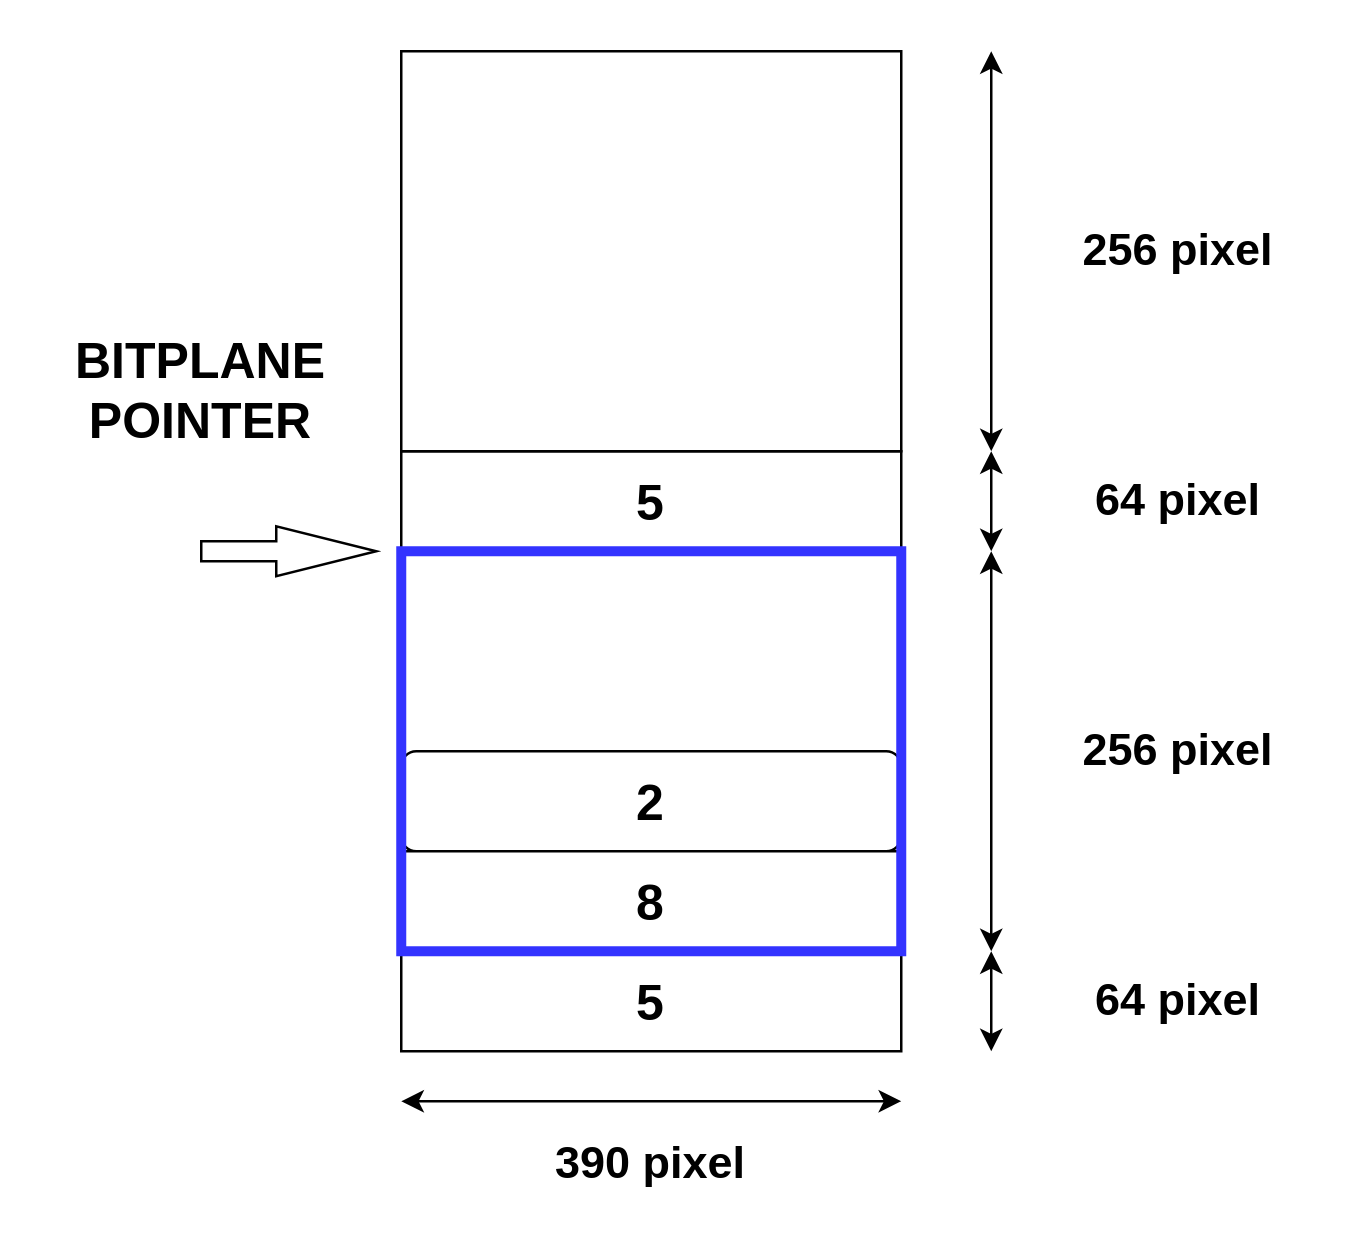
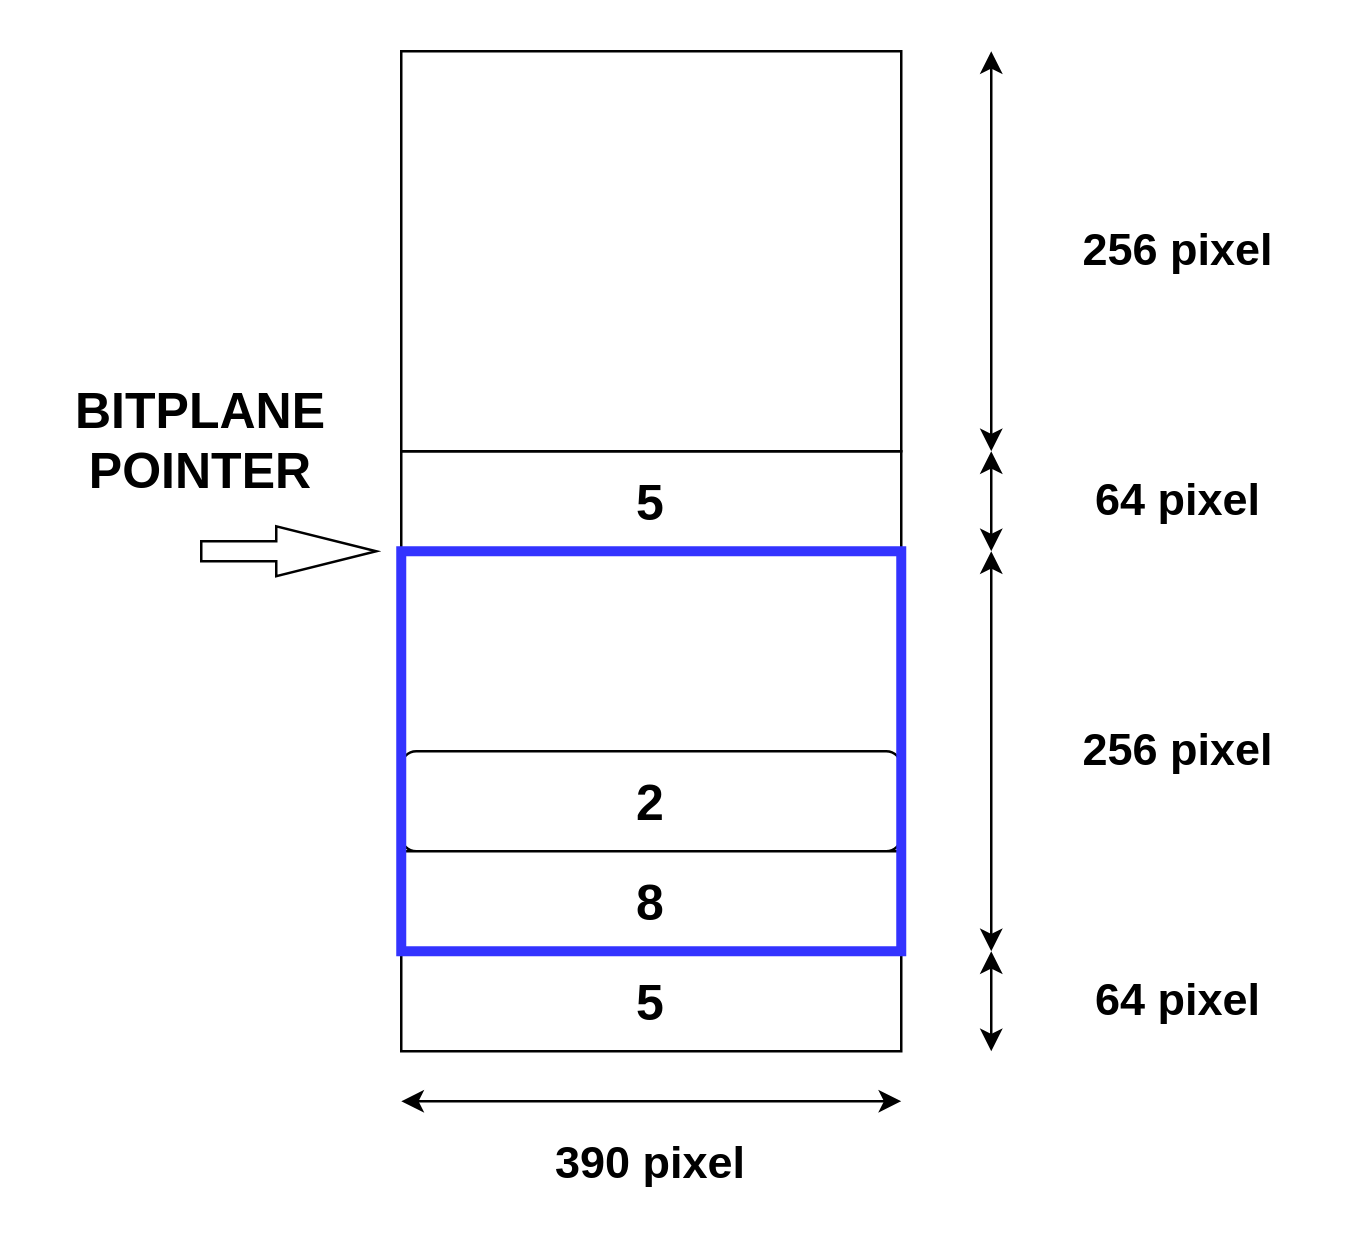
  <mxCell id="0" />
  <mxCell id="1" parent="0" />
  <mxCell id="2" value="&lt;b&gt;&lt;font style=&quot;font-size: 20px;&quot;&gt;2&lt;/font&gt;&lt;/b&gt;" style="whiteSpace=wrap;html=1;rounded=1;" vertex="1" parent="1"><mxGeometry x="160" y="300" width="200" height="40" as="geometry" /></mxCell>
  <mxCell id="3" value="&lt;b&gt;&lt;font style=&quot;font-size: 20px;&quot;&gt;8&lt;/font&gt;&lt;/b&gt;" style="rounded=0;whiteSpace=wrap;html=1;" vertex="1" parent="1"><mxGeometry x="160" y="340" width="200" height="40" as="geometry" /></mxCell>
  <mxCell id="4" value="&lt;b&gt;&lt;font style=&quot;font-size: 20px;&quot;&gt;5&lt;/font&gt;&lt;/b&gt;" style="rounded=0;whiteSpace=wrap;html=1;" vertex="1" parent="1"><mxGeometry x="160" y="180" width="200" height="40" as="geometry" /></mxCell>
  <mxCell id="5" value="&lt;b&gt;&lt;font style=&quot;font-size: 20px;&quot;&gt;5&lt;/font&gt;&lt;/b&gt;" style="rounded=0;whiteSpace=wrap;html=1;" vertex="1" parent="1"><mxGeometry x="160" y="380" width="200" height="40" as="geometry" /></mxCell>
  <mxCell id="6" value="" style="rounded=0;whiteSpace=wrap;html=1;strokeWidth=4;strokeColor=#3333FF;fillColor=none;" vertex="1" parent="1"><mxGeometry x="160" y="220" width="200" height="160" as="geometry" /></mxCell>
  <mxCell id="7" value="" style="rounded=0;whiteSpace=wrap;html=1;" vertex="1" parent="1"><mxGeometry x="160" y="20" width="200" height="160" as="geometry" /></mxCell>
  <mxCell id="8" value="" style="html=1;shadow=0;dashed=0;align=center;verticalAlign=middle;shape=mxgraph.arrows2.arrow;dy=0.6;dx=40;notch=0;" vertex="1" parent="1"><mxGeometry x="80" y="210" width="70" height="20" as="geometry" /></mxCell>
- <mxCell id="9" value="&lt;font style=&quot;font-size: 20px;&quot;&gt;&lt;b&gt;BITPLANE POINTER&lt;/b&gt;&lt;/font&gt;" style="text;html=1;align=center;verticalAlign=middle;whiteSpace=wrap;rounded=0;" vertex="1" parent="1"><mxGeometry x="20" y="140" width="120" height="30" as="geometry" /></mxCell>
+ <mxCell id="9" value="&lt;font style=&quot;font-size: 20px;&quot;&gt;&lt;b&gt;BITPLANE POINTER&lt;/b&gt;&lt;/font&gt;" style="text;html=1;align=center;verticalAlign=middle;whiteSpace=wrap;rounded=0;" vertex="1" parent="1"><mxGeometry x="20" y="160" width="120" height="30" as="geometry" /></mxCell>
  <mxCell id="10" value="" style="endArrow=classic;startArrow=classic;html=1;rounded=0;" edge="1" parent="1"><mxGeometry width="50" height="50" relative="1" as="geometry"><mxPoint x="160" y="440" as="sourcePoint" /><mxPoint x="360" y="440" as="targetPoint" /></mxGeometry></mxCell>
  <mxCell id="11" value="390 pixel" style="text;html=1;align=center;verticalAlign=middle;whiteSpace=wrap;rounded=0;fontStyle=1;fontSize=18;" vertex="1" parent="1"><mxGeometry x="205" y="450" width="110" height="30" as="geometry" /></mxCell>
  <mxCell id="12" value="" style="endArrow=classic;startArrow=classic;html=1;rounded=0;" edge="1" parent="1"><mxGeometry width="50" height="50" relative="1" as="geometry"><mxPoint x="396" y="380" as="sourcePoint" /><mxPoint x="396" y="220" as="targetPoint" /></mxGeometry></mxCell>
  <mxCell id="13" value="" style="endArrow=classic;startArrow=classic;html=1;rounded=0;" edge="1" parent="1"><mxGeometry width="50" height="50" relative="1" as="geometry"><mxPoint x="396" y="420" as="sourcePoint" /><mxPoint x="396" y="380" as="targetPoint" /></mxGeometry></mxCell>
  <mxCell id="14" value="" style="endArrow=classic;startArrow=classic;html=1;rounded=0;" edge="1" parent="1"><mxGeometry width="50" height="50" relative="1" as="geometry"><mxPoint x="396" y="180" as="sourcePoint" /><mxPoint x="396" y="20" as="targetPoint" /></mxGeometry></mxCell>
  <mxCell id="15" value="" style="endArrow=classic;startArrow=classic;html=1;rounded=0;" edge="1" parent="1"><mxGeometry width="50" height="50" relative="1" as="geometry"><mxPoint x="396" y="220" as="sourcePoint" /><mxPoint x="396" y="180" as="targetPoint" /></mxGeometry></mxCell>
  <mxCell id="16" value="64 pixel" style="text;html=1;align=center;verticalAlign=middle;whiteSpace=wrap;rounded=0;fontStyle=1;fontSize=18;" vertex="1" parent="1"><mxGeometry x="416" y="385" width="110" height="30" as="geometry" /></mxCell>
  <mxCell id="17" value="64 pixel" style="text;html=1;align=center;verticalAlign=middle;whiteSpace=wrap;rounded=0;fontStyle=1;fontSize=18;" vertex="1" parent="1"><mxGeometry x="416" y="185" width="110" height="30" as="geometry" /></mxCell>
  <mxCell id="18" value="256 pixel" style="text;html=1;align=center;verticalAlign=middle;whiteSpace=wrap;rounded=0;fontStyle=1;fontSize=18;" vertex="1" parent="1"><mxGeometry x="416" y="285" width="110" height="30" as="geometry" /></mxCell>
  <mxCell id="19" value="256 pixel" style="text;html=1;align=center;verticalAlign=middle;whiteSpace=wrap;rounded=0;fontStyle=1;fontSize=18;" vertex="1" parent="1"><mxGeometry x="416" y="85" width="110" height="30" as="geometry" /></mxCell>
